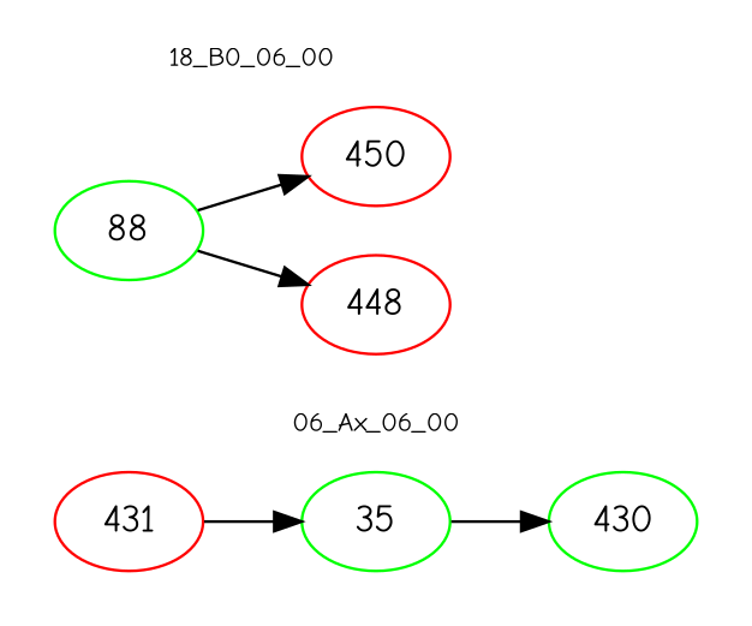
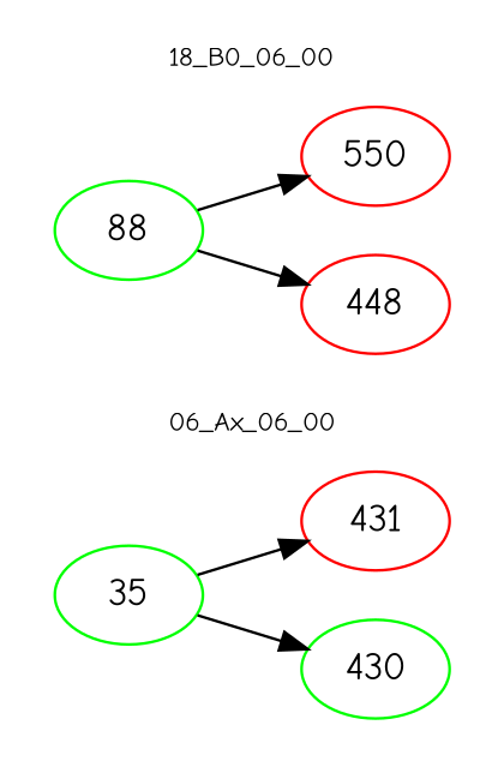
  digraph {
    fontname="Comic Neue"
    rankdir=LR
    node [color=green fontname="Comic Neue"]
    edge [color=black fontname="Comic Neue"]
    n1 [label=35]
    n2 [label=430]
    n3 [color=red label=431]
    n4 [label=88]
    n5 [color=red label=448]
-   n6 [color=red label=450]
+   n6 [color=red label=550]
    subgraph cluster_1 {
      color=white
      fontsize=10
      label="06_Ax_06_00"
      n1
      n2
      n3
    }
    subgraph cluster_2 {
      color=white
      fontsize=10
      label="18_B0_06_00"
      n4
      n5
      n6
    }
    n1 -> n2
-   n3 -> n1
+   n1 -> n3
    n4 -> n5
    n4 -> n6
  }
